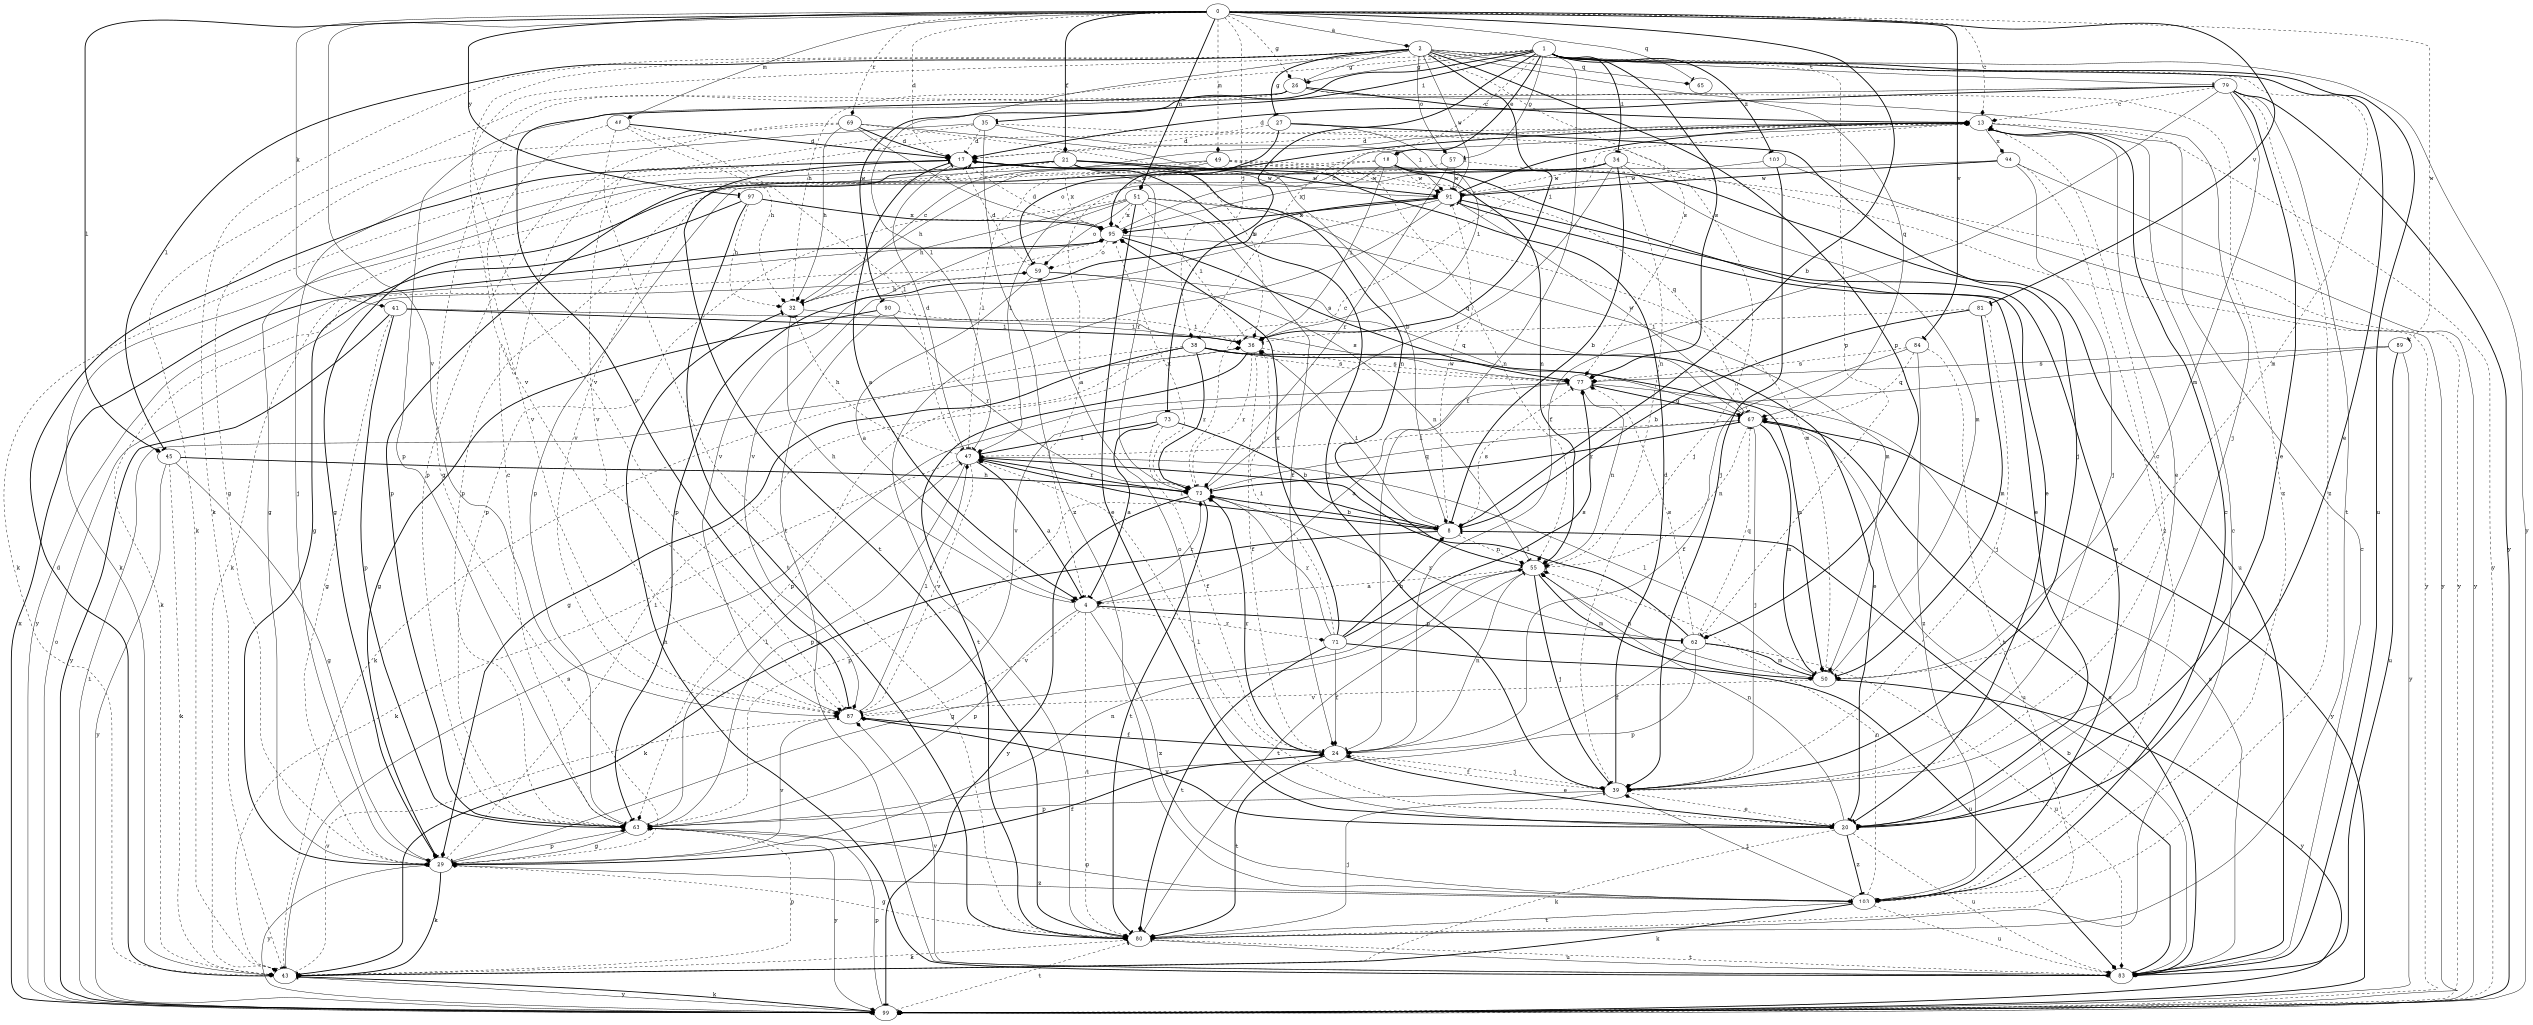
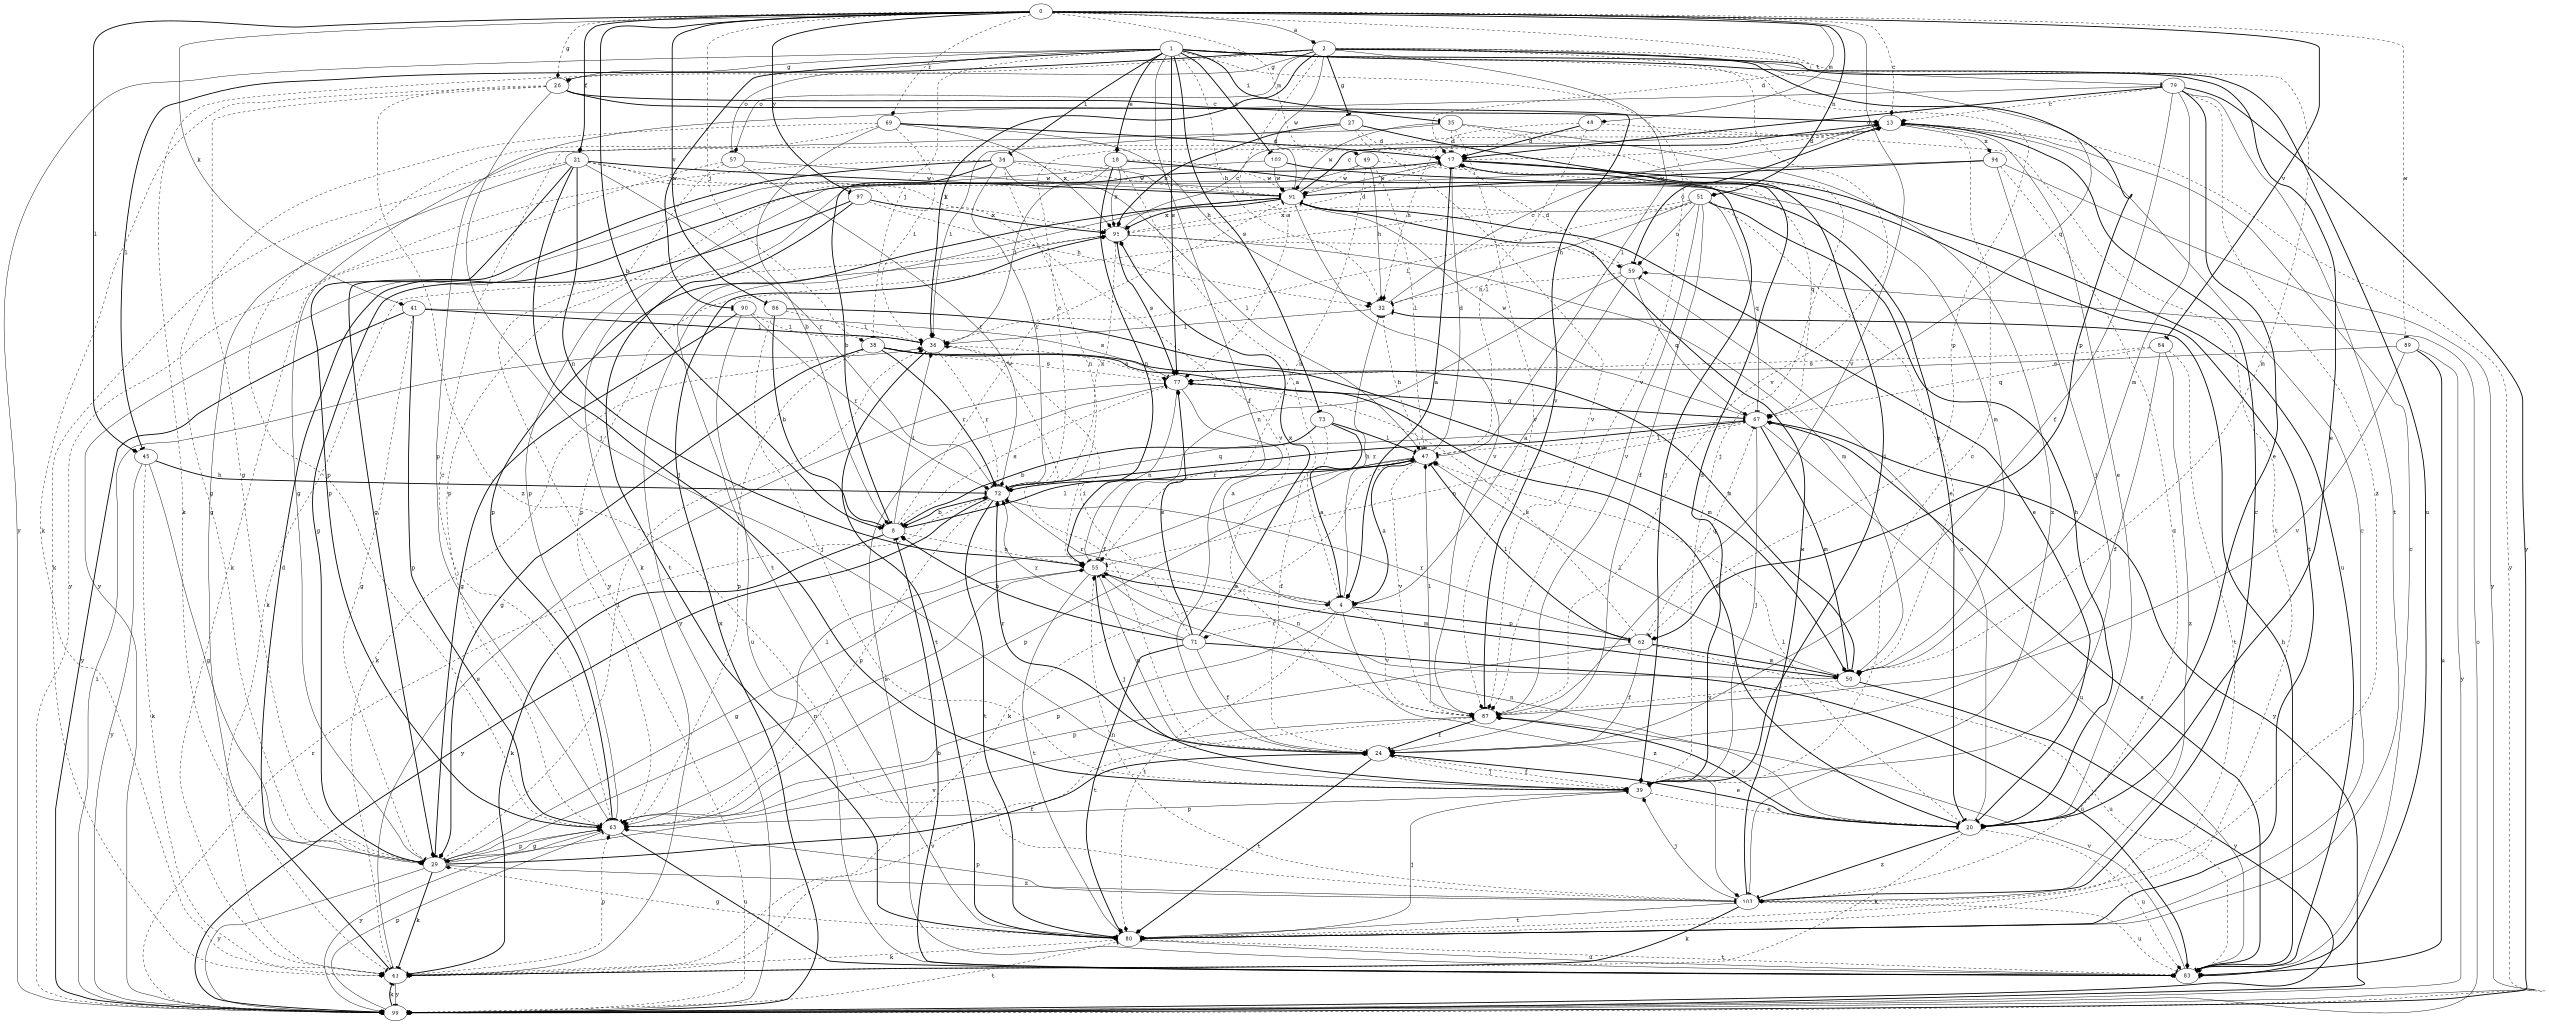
  strict digraph {
    fontname="Courier Prime"
    node [fontname="Courier Prime"]
    edge [arrowhead=diamond fontname="Courier Prime" style=solid]
    0
    2
    8
    13
    17
    21
    26
    38
    41
    45
    48
    49
    51
-   65
    69
    84
-   86 [label=81]
+   86
    87
    89
    97
    57
    62
    n23 [label=77]
    27
    36
    43
    47
    50
    67
    79
    91
    55
    20
    99
    59
    94
    83
    4
    80
    63
    72
    95
    29
    39
    103
    32
    24
    1
    18
    34
    35
    73
    90
    102
    71
    0 -> 2 [label=a]
    0 -> 8 [label=b style=bold]
    0 -> 13 [label=c style=dashed]
    0 -> 17 [label=d style=dashed]
    0 -> 21 [label=f style=bold]
    0 -> 26 [label=g style=dashed]
    0 -> 38 [label=j style=dashed]
    0 -> 41 [label=k]
    0 -> 45 [label=l style=bold]
    0 -> 48 [label=m]
    0 -> 49 [label=m style=dashed]
    0 -> 51 [label=n style=bold]
-   0 -> 65 [arrowhead=tee label=q]
    0 -> 69 [label=r style=dashed]
    0 -> 84 [arrowhead=tee label=v style=bold]
    0 -> 86 [arrowhead=tee label=v style=bold]
    0 -> 87 [label=v]
    0 -> 89 [arrowhead=tee label=w style=dashed]
    0 -> 97 [arrowhead=tee label=y style=bold]
    2 -> 26 [arrowhead=tee label=g]
    2 -> 45 [arrowhead=tee label=l style=bold]
-   2 -> 65 [label=q]
    2 -> 87 [arrowhead=tee label=v style=dashed]
    2 -> 57 [label=o]
    2 -> 62 [label=p style=bold]
    2 -> n23 [label=s style=dashed]
    2 -> 27 [arrowhead=tee label=g style=bold]
    2 -> 36 [label=i style=bold]
    2 -> 43 [arrowhead=tee label=k style=dashed]
    2 -> 47 [arrowhead=tee label=l]
    2 -> 50 [label=m style=dashed]
    2 -> 67 [label=q]
    2 -> 79 [arrowhead=tee label=t]
    2 -> 91 [arrowhead=tee label=w]
    8 -> n23 [arrowhead=tee label=s style=dashed]
    8 -> 36 [label=i]
    8 -> 43 [arrowhead=tee label=k style=bold]
    8 -> 47 [label=l style=bold]
    8 -> 91 [arrowhead=tee label=w style=dashed]
    8 -> 55 [label=n style=dashed]
    13 -> 17 [arrowhead=tee label=d style=dashed]
    13 -> 20 [label=e]
    13 -> 99 [label=y style=dashed]
    13 -> 59 [arrowhead=tee label=o style=bold]
    13 -> 94 [label=x]
    17 -> 91 [label=w]
    17 -> 83 [arrowhead=tee label=u style=bold]
    17 -> 4 [label=a style=bold]
    17 -> 80 [label=t style=bold]
    21 -> 87 [label=v style=dashed]
    21 -> 43 [label=k style=dashed]
    21 -> 91 [arrowhead=tee label=w style=bold]
    21 -> 55 [arrowhead=tee label=n style=bold]
    21 -> 63 [label=p style=bold]
    21 -> 72 [arrowhead=tee label=r]
    21 -> 95 [arrowhead=tee label=x style=dashed]
    21 -> 29 [arrowhead=tee label=g]
    21 -> 39 [arrowhead=tee label=j style=bold]
    26 -> 13 [label=c style=bold]
    26 -> 87 [arrowhead=tee label=v style=bold]
    26 -> 43 [label=k style=dashed]
    26 -> 29 [arrowhead=tee label=g style=dashed]
    26 -> 39 [label=j]
    26 -> 103 [arrowhead=tee label=z style=dashed]
    38 -> n23 [arrowhead=tee label=s style=dashed]
    38 -> 43 [arrowhead=tee label=k style=dashed]
    38 -> 50 [label=m style=bold]
    38 -> 20 [arrowhead=tee label=e style=bold]
    38 -> 63 [label=p style=dashed]
    38 -> 72 [label=r style=bold]
    38 -> 29 [label=g style=bold]
    41 -> n23 [arrowhead=tee label=s]
    41 -> 36 [arrowhead=tee label=i style=bold]
    41 -> 99 [label=y style=bold]
    41 -> 63 [arrowhead=tee label=p style=bold]
    41 -> 29 [arrowhead=tee label=g style=dashed]
    45 -> 43 [label=k style=dashed]
    45 -> 99 [arrowhead=tee label=y]
    45 -> 72 [arrowhead=tee label=h style=bold]
    45 -> 29 [label=g]
    48 -> 17 [label=d style=bold]
-   48 -> 87 [label=v style=dashed]
+   27 -> 87 [label=v style=dashed]
    48 -> 47 [arrowhead=tee label=l style=dashed]
    48 -> 80 [label=t style=dashed]
    48 -> 32 [label=h style=dashed]
    49 -> 43 [label=k]
    49 -> 47 [arrowhead=tee label=l style=dashed]
    49 -> 67 [arrowhead=tee label=q style=dashed]
    49 -> 91 [label=w style=dashed]
    49 -> 55 [label=n style=dashed]
    49 -> 32 [label=h]
    51 -> 87 [arrowhead=tee label=v]
    51 -> 36 [arrowhead=tee label=i style=dashed]
    51 -> 50 [arrowhead=tee label=m style=dashed]
    51 -> 67 [arrowhead=tee label=q]
-   51 -> 20 [label=e style=bold]
+   51 -> 20 [label=h style=bold]
    51 -> 59 [label=o]
    51 -> 63 [label=p style=dashed]
    51 -> 95 [arrowhead=tee label=x style=dashed]
    51 -> 32 [arrowhead=tee label=h]
    51 -> 24 [label=f]
    69 -> 8 [label=b]
    69 -> 17 [label=d style=bold]
    69 -> 36 [label=i style=dashed]
    69 -> 63 [label=p style=dashed]
    69 -> 95 [label=x]
    69 -> 29 [arrowhead=tee label=g style=dashed]
    69 -> 32 [label=h]
    84 -> n23 [label=s style=dashed]
    84 -> 67 [label=q style=dashed]
    84 -> 80 [label=t style=dashed]
    84 -> 103 [label=z]
    84 -> 24 [arrowhead=tee label=f]
    86 -> 8 [arrowhead=tee label=b style=bold]
    86 -> 36 [arrowhead=tee label=i style=dashed]
    86 -> 50 [arrowhead=tee label=m style=bold]
    86 -> 39 [arrowhead=tee label=j style=dashed]
    87 -> 47 [label=l]
    87 -> 24 [arrowhead=tee label=f style=bold]
    89 -> 87 [arrowhead=tee label=v]
    89 -> n23 [label=s]
    89 -> 99 [label=y]
    89 -> 83 [label=u style=bold]
    97 -> 80 [label=t style=bold]
    97 -> 95 [label=x style=bold]
    97 -> 29 [label=g style=bold]
    97 -> 32 [label=h style=dashed]
    57 -> 43 [arrowhead=tee label=k style=dashed]
    57 -> 91 [arrowhead=tee label=w]
    57 -> 99 [label=y style=dashed]
    57 -> 72 [label=r]
    62 -> n23 [label=s style=dashed]
    62 -> 47 [arrowhead=tee label=l style=bold]
    62 -> 50 [arrowhead=tee label=m style=bold]
    62 -> 67 [arrowhead=tee label=q style=dashed]
    62 -> 83 [label=u style=dashed]
    62 -> 63 [arrowhead=tee label=p]
    62 -> 72 [arrowhead=tee label=r]
    62 -> 24 [label=f]
    n23 -> 67 [arrowhead=tee label=q style=bold]
    n23 -> 55 [arrowhead=tee label=n]
    n23 -> 4 [label=a]
    27 -> 17 [label=d style=dashed]
    27 -> 36 [label=i]
    27 -> 95 [label=x style=bold]
    27 -> 39 [arrowhead=tee label=j style=bold]
    36 -> n23 [label=s style=dashed]
    36 -> 80 [arrowhead=tee label=t style=bold]
    36 -> 72 [arrowhead=tee label=r style=dashed]
    36 -> 24 [arrowhead=tee label=f style=dashed]
    43 -> 17 [arrowhead=tee label=d style=bold]
    43 -> 87 [arrowhead=tee label=v style=dashed]
    43 -> n23 [arrowhead=tee label=s]
    43 -> 99 [arrowhead=tee label=y]
    43 -> 63 [label=p style=dashed]
    47 -> 17 [arrowhead=tee label=d]
    47 -> 87 [arrowhead=tee label=v style=dashed]
    47 -> 43 [label=k style=dashed]
    47 -> 4 [arrowhead=tee label=a style=bold]
    47 -> 63 [arrowhead=tee label=p]
    47 -> 72 [label=r style=bold]
    47 -> 32 [arrowhead=tee label=h style=dashed]
    50 -> 87 [arrowhead=tee label=v style=dashed]
    50 -> 47 [label=l]
    50 -> 55 [label=n]
    50 -> 99 [label=y style=bold]
    67 -> 47 [arrowhead=tee label=l style=dashed]
    67 -> 50 [arrowhead=tee label=m style=bold]
    67 -> 91 [arrowhead=tee label=w]
    67 -> 55 [arrowhead=tee label=n style=dashed]
    67 -> 99 [label=y style=bold]
    67 -> 83 [label=u]
    67 -> 72 [arrowhead=tee label=r style=bold]
    67 -> 39 [arrowhead=tee label=j]
    79 -> 13 [label=c style=dashed]
    79 -> 17 [label=d style=bold]
    79 -> 50 [label=m]
    79 -> 20 [arrowhead=tee label=e style=bold]
    79 -> 99 [label=y style=bold]
    79 -> 80 [arrowhead=tee label=t]
    79 -> 63 [arrowhead=tee label=p]
    79 -> 103 [label=z style=dashed]
    79 -> 24 [label=f]
    91 -> 13 [label=c style=bold]
    91 -> 87 [label=v]
    91 -> 20 [arrowhead=tee label=e style=bold]
    91 -> 80 [label=t]
    91 -> 63 [arrowhead=tee label=p style=bold]
    91 -> 95 [label=x style=bold]
    55 -> 50 [label=m style=bold]
    55 -> 4 [arrowhead=tee label=a style=dashed]
    55 -> 80 [arrowhead=tee label=t]
    55 -> 29 [arrowhead=tee label=g]
    55 -> 39 [arrowhead=tee label=j style=bold]
    20 -> 87 [label=v style=bold]
    20 -> 43 [arrowhead=tee label=k style=dashed]
    20 -> 47 [label=l style=dashed]
    20 -> 55 [label=n]
    20 -> 59 [arrowhead=tee label=o]
    20 -> 83 [label=u style=dashed]
    20 -> 103 [arrowhead=tee label=z style=bold]
    99 -> 36 [label=i]
    99 -> 43 [arrowhead=tee label=k style=bold]
    99 -> 59 [label=o]
    99 -> 80 [arrowhead=tee label=t style=dashed]
    99 -> 63 [arrowhead=tee label=p]
+   99 -> 72 [label=r style=dashed]
    99 -> 95 [label=x style=bold]
    59 -> 17 [arrowhead=tee label=d style=dashed]
    59 -> 67 [label=q]
    59 -> 55 [arrowhead=tee label=n]
    59 -> 4 [label=a]
    59 -> 32 [arrowhead=tee label=h style=dashed]
    94 -> 91 [arrowhead=tee label=w style=bold]
    94 -> 99 [arrowhead=tee label=y]
    94 -> 63 [arrowhead=tee label=p]
    94 -> 39 [label=j]
    94 -> 103 [label=z style=dashed]
    83 -> 8 [arrowhead=tee label=b style=bold]
    83 -> 13 [arrowhead=tee label=c]
    83 -> 87 [label=v]
    83 -> n23 [arrowhead=tee label=s]
    83 -> 67 [label=s style=bold]
    83 -> 80 [arrowhead=tee label=t style=dashed]
    83 -> 32 [arrowhead=tee label=h style=bold]
    4 -> 87 [arrowhead=tee label=v style=dashed]
    4 -> 62 [arrowhead=tee label=p style=bold]
    4 -> 80 [label=t style=dashed]
    4 -> 63 [arrowhead=tee label=p]
    4 -> 72 [label=r]
    4 -> 103 [label=z]
    4 -> 32 [arrowhead=tee label=h]
    4 -> 71 [label=r style=dashed]
    80 -> 13 [label=c]
    80 -> 43 [label=k style=dashed]
    80 -> 83 [arrowhead=tee label=u]
    80 -> 29 [label=g style=dashed]
    80 -> 39 [arrowhead=tee label=j]
    63 -> 13 [label=c style=dashed]
    63 -> 47 [arrowhead=tee label=l]
    63 -> 99 [label=y]
+   63 -> 83 [label=u style=bold]
    63 -> 29 [label=g]
    72 -> 8 [label=b style=bold]
    72 -> 13 [label=c style=dashed]
    72 -> 67 [arrowhead=tee label=q]
    72 -> 99 [arrowhead=tee label=y style=bold]
    72 -> 80 [arrowhead=tee label=t style=bold]
    72 -> 63 [arrowhead=tee label=p style=dashed]
    72 -> 95 [arrowhead=tee label=x style=dashed]
    95 -> 13 [label=c]
    95 -> 17 [arrowhead=tee label=d style=dashed]
    95 -> n23 [label=s style=bold]
    95 -> 43 [label=k style=dashed]
    95 -> 50 [label=m]
    95 -> 99 [arrowhead=tee label=y]
    95 -> 59 [label=o style=dashed]
    29 -> 87 [arrowhead=tee label=v]
    29 -> 36 [label=i style=dashed]
    29 -> 43 [arrowhead=tee label=k style=bold]
    29 -> 55 [label=n]
    29 -> 99 [arrowhead=tee label=y]
    29 -> 63 [label=p]
    29 -> 103 [arrowhead=tee label=z]
    29 -> 24 [label=f style=bold]
    39 -> 13 [arrowhead=tee label=c style=dashed]
    39 -> 17 [label=d style=bold]
    39 -> 20 [arrowhead=tee label=e style=dashed]
    39 -> 63 [label=p]
    39 -> 24 [label=f style=dashed]
    103 -> 13 [arrowhead=tee label=c style=bold]
    103 -> 43 [label=k style=bold]
    103 -> 91 [arrowhead=tee label=w style=bold]
    103 -> 55 [label=n style=dashed]
    103 -> 83 [arrowhead=tee label=u style=dashed]
    103 -> 80 [arrowhead=tee label=t]
    103 -> 63 [label=p]
    103 -> 39 [label=j]
    32 -> 13 [arrowhead=tee label=c]
    32 -> 36 [label=i]
    24 -> 55 [arrowhead=tee label=n]
    24 -> 20 [arrowhead=tee label=e style=bold]
    24 -> 80 [label=t style=bold]
    24 -> 72 [label=r style=bold]
    24 -> 39 [label=j style=dashed]
    1 -> 26 [label=g]
    1 -> 38 [arrowhead=tee label=j style=dashed]
    1 -> 87 [label=v style=dashed]
    1 -> 57 [arrowhead=tee label=o]
    1 -> 62 [arrowhead=tee label=p style=dashed]
    1 -> n23 [label=s style=bold]
    1 -> 20 [arrowhead=tee label=e style=bold]
    1 -> 99 [arrowhead=tee label=y]
    1 -> 83 [arrowhead=tee label=u style=bold]
    1 -> 32 [arrowhead=tee label=h style=dashed]
    1 -> 24 [arrowhead=tee label=f]
    1 -> 18 [label=e style=bold]
    1 -> 34 [arrowhead=tee label=i style=bold]
    1 -> 35 [arrowhead=tee label=i style=bold]
    1 -> 73 [arrowhead=tee label=s style=bold]
    1 -> 90 [arrowhead=tee label=w style=bold]
    1 -> 102 [arrowhead=tee label=z style=bold]
    18 -> 36 [label=i]
    18 -> 91 [label=w style=dashed]
    18 -> 55 [label=n style=bold]
    18 -> 20 [arrowhead=tee label=e style=bold]
    18 -> 4 [arrowhead=tee label=a style=dashed]
    18 -> 63 [arrowhead=tee label=p style=dashed]
    18 -> 95 [label=x]
    34 -> 8 [arrowhead=tee label=b style=bold]
    34 -> 47 [label=l]
    34 -> 50 [arrowhead=tee label=m]
    34 -> 91 [arrowhead=tee label=w style=dashed]
    34 -> 55 [label=n style=dashed]
    34 -> 99 [label=y style=dashed]
    34 -> 72 [arrowhead=tee label=r]
    34 -> 29 [label=g style=bold]
    35 -> 17 [arrowhead=tee label=d style=dashed]
    35 -> 87 [label=v style=dashed]
-   35 -> 91 [label=i]
-   35 -> 29 [arrowhead=tee label=j]
+   35 -> 91 [label=w]
+   35 -> 29 [arrowhead=tee label=g]
    35 -> 39 [arrowhead=tee label=j style=dashed]
    35 -> 103 [arrowhead=tee label=z]
    73 -> 8 [arrowhead=tee label=b style=bold]
    73 -> 47 [arrowhead=tee label=l style=bold]
    73 -> 4 [arrowhead=tee label=a style=bold]
    73 -> 24 [arrowhead=tee label=f style=dashed]
    90 -> 36 [arrowhead=tee label=i style=dashed]
    90 -> 83 [label=u]
    90 -> 72 [label=r]
    90 -> 29 [arrowhead=tee label=g style=bold]
    102 -> 91 [label=w]
    102 -> 99 [label=y]
    102 -> 39 [label=j style=bold]
    71 -> 8 [label=b style=bold]
    71 -> n23 [label=s style=bold]
    71 -> 36 [label=i style=dashed]
    71 -> 83 [label=u style=bold]
    71 -> 80 [label=t style=bold]
    71 -> 72 [label=r]
    71 -> 95 [label=x style=bold]
    71 -> 24 [label=f]
  }
